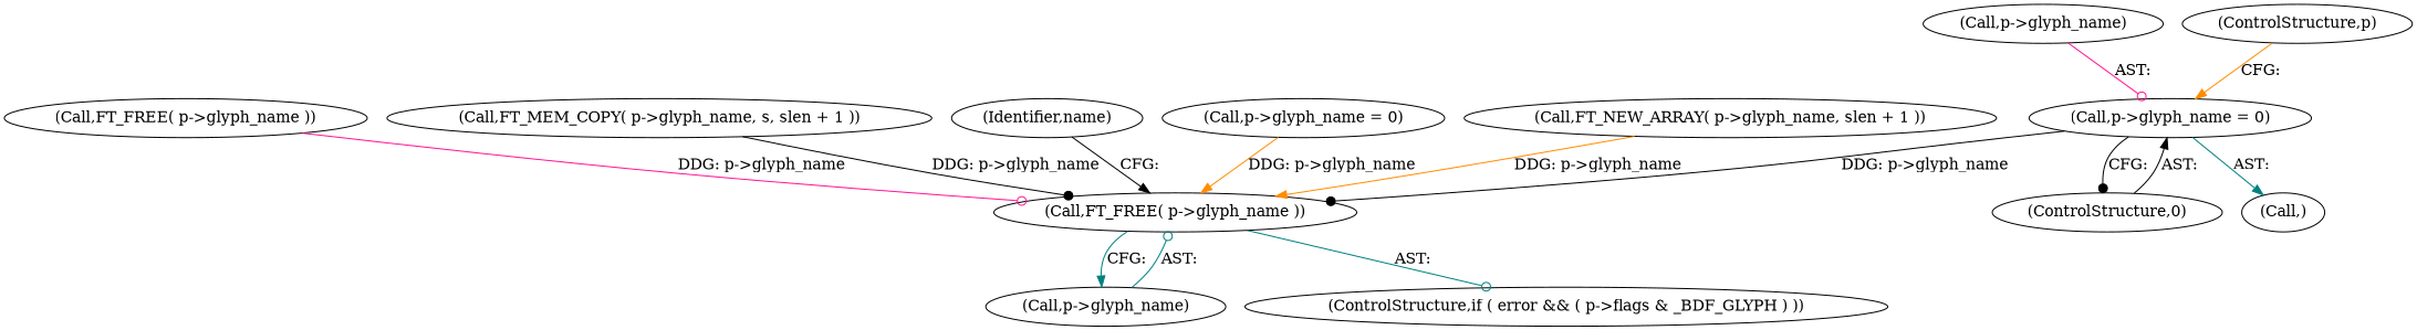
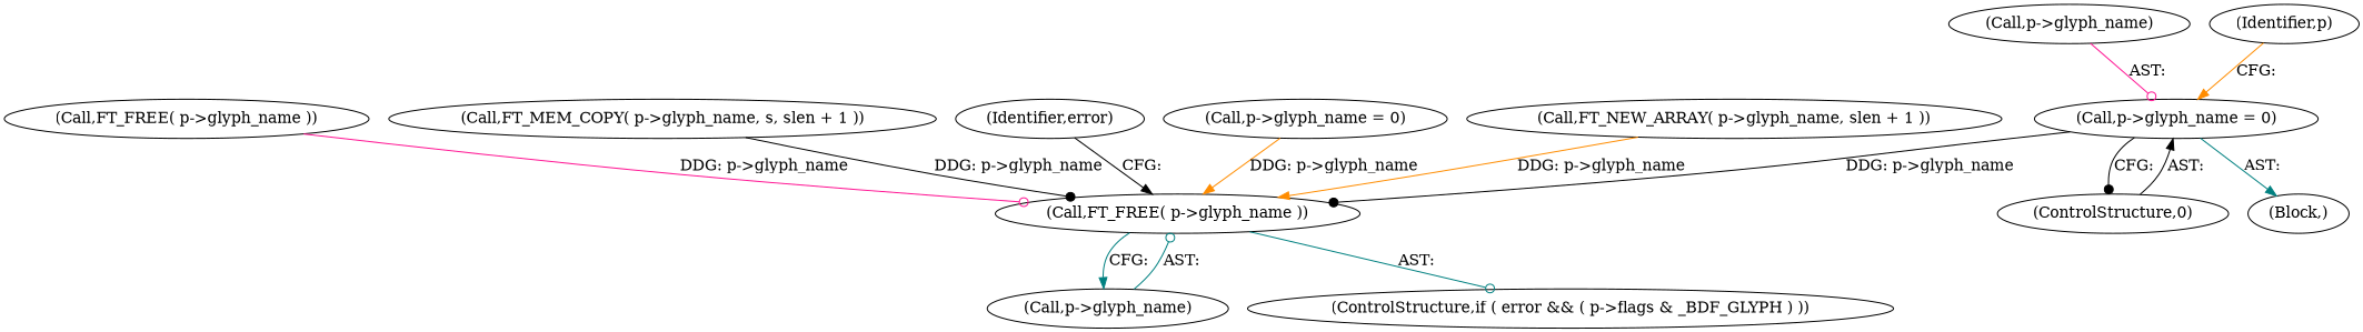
  digraph {
    edge [arrowhead=normal color=black]
    n1 [label="(Call,p->glyph_name = 0)"]
    n2 [label="(Call,FT_FREE( p->glyph_name ))"]
    n3 [label="(ControlStructure,0)"]
-   n4 [label="(Call,)"]
+   n4 [label="(Block,)"]
    n5 [label="(Call,p->glyph_name)"]
    n6 [label="(ControlStructure,if ( error && ( p->flags & _BDF_GLYPH ) ))"]
    n7 [label="(Call,FT_FREE( p->glyph_name ))"]
    n8 [label="(Call,p->glyph_name)"]
-   n9 [label="(ControlStructure,p)"]
+   n9 [label="(Identifier,p)"]
    n10 [label="(Call,FT_MEM_COPY( p->glyph_name, s, slen + 1 ))"]
-   n11 [label="(Identifier,name)"]
+   n11 [label="(Identifier,error)"]
    n12 [label="(Call,p->glyph_name = 0)"]
    n13 [label="(Call,FT_NEW_ARRAY( p->glyph_name, slen + 1 ))"]
    n1 -> n2 [arrowhead=dot label="DDG: p->glyph_name"]
    n1 -> n3 [arrowhead=dot label="CFG: "]
    n1 -> n4 [color=teal label="AST: "]
    n2 -> n5 [color=teal label="CFG: "]
    n2 -> n6 [arrowhead=odot color=teal label="AST: "]
    n3 -> n1 [label="AST: "]
    n5 -> n2 [arrowhead=odot color=teal label="AST: "]
    n7 -> n2 [arrowhead=odot color=deeppink label="DDG: p->glyph_name"]
    n8 -> n1 [arrowhead=odot color=deeppink label="AST: "]
    n9 -> n1 [color=darkorange label="CFG: "]
    n10 -> n2 [arrowhead=dot label="DDG: p->glyph_name"]
    n11 -> n2 [label="CFG: "]
    n12 -> n2 [color=darkorange label="DDG: p->glyph_name"]
    n13 -> n2 [color=darkorange label="DDG: p->glyph_name"]
  }
